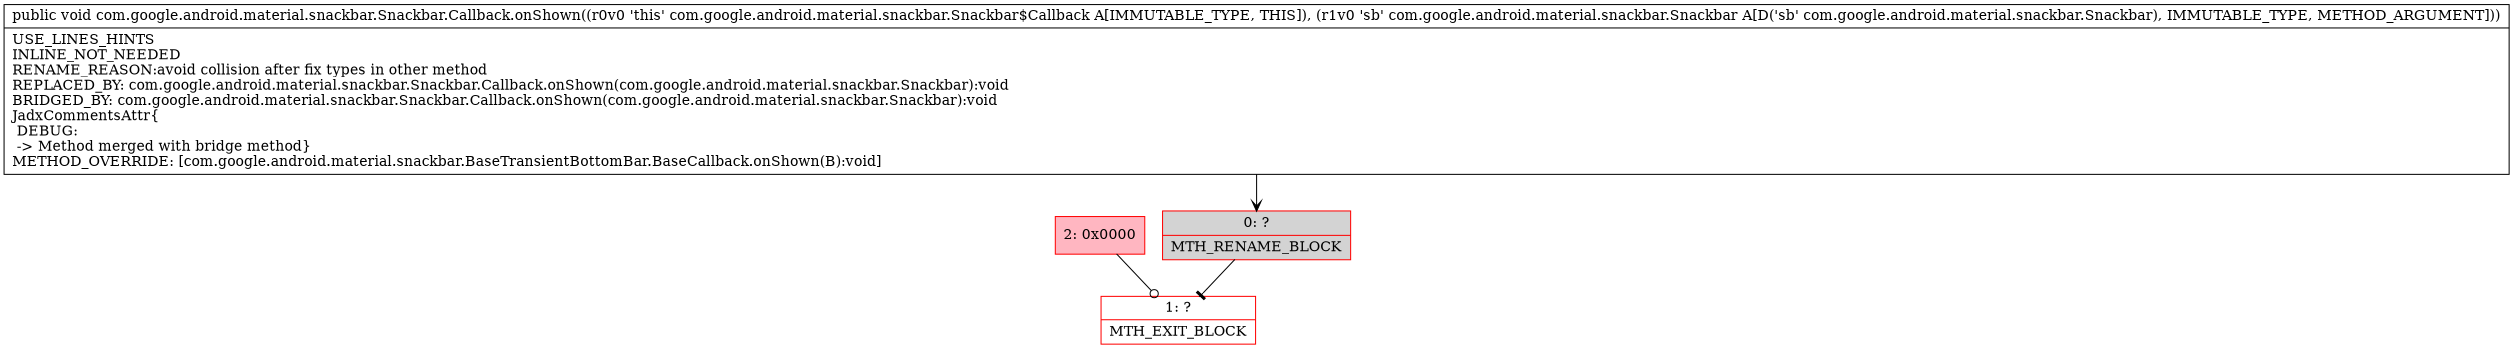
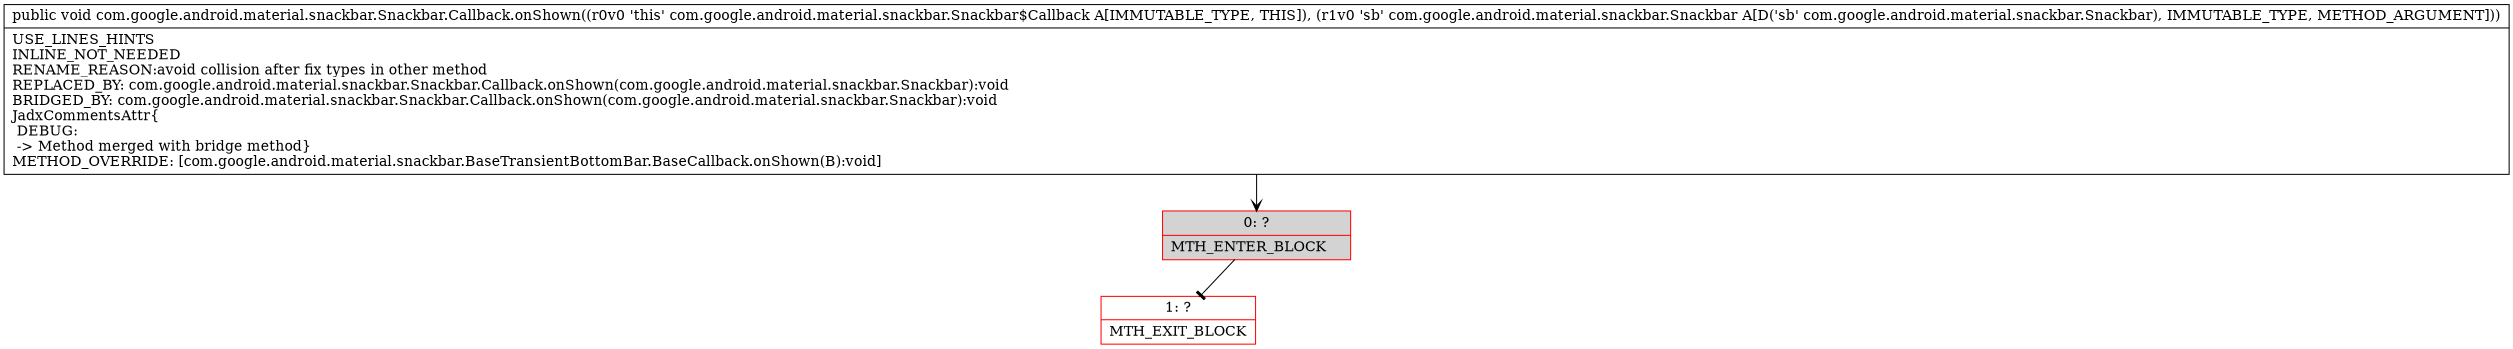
  digraph {
    node [color=red fillcolor=white shape=record style=filled]
-   n1 [fillcolor=lightgrey label="{0\:\ ?|MTH_RENAME_BLOCK\l}"]
+   n1 [fillcolor=lightgrey label="{0\:\ ?|MTH_ENTER_BLOCK\l}"]
    n2 [label="{1\:\ ?|MTH_EXIT_BLOCK\l}"]
-   n3 [fillcolor=lightpink label="{2\:\ 0x0000}"]
    n4 [label="{public void com.google.android.material.snackbar.Snackbar.Callback.onShown((r0v0 'this' com.google.android.material.snackbar.Snackbar$Callback A[IMMUTABLE_TYPE, THIS]), (r1v0 'sb' com.google.android.material.snackbar.Snackbar A[D('sb' com.google.android.material.snackbar.Snackbar), IMMUTABLE_TYPE, METHOD_ARGUMENT]))  | USE_LINES_HINTS\lINLINE_NOT_NEEDED\lRENAME_REASON:avoid collision after fix types in other method\lREPLACED_BY: com.google.android.material.snackbar.Snackbar.Callback.onShown(com.google.android.material.snackbar.Snackbar):void\lBRIDGED_BY: com.google.android.material.snackbar.Snackbar.Callback.onShown(com.google.android.material.snackbar.Snackbar):void\lJadxCommentsAttr\{\l DEBUG: \l \-\> Method merged with bridge method\}\lMETHOD_OVERRIDE: [com.google.android.material.snackbar.BaseTransientBottomBar.BaseCallback.onShown(B):void]\l}" color=""]
    subgraph cluster_1 {
      label="R(0)"
    }
    n1 -> n2 [arrowhead=tee]
-   n3 -> n2 [arrowhead=odot]
    n4 -> n1 [arrowhead=vee]
  }
